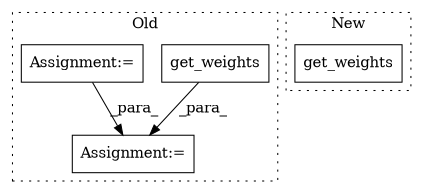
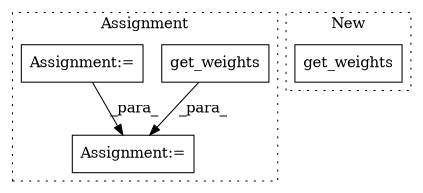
  digraph {
    node [a=32 l=13 shape=box]
    n1 [label=get_weights s=12060]
    n2 [a=7 l="77,2" label="Assignment:=" s="12130,12257"]
    n3 [a=7 l=1 label="Assignment:=" s=12095]
    n4 [label=get_weights s=12523]
    subgraph cluster_1 {
-     label=Old
+     label=Assignment
      style=dotted
      n1
      n2
      n3
    }
    subgraph cluster_2 {
      label=New
      style=dotted
      n4
    }
    n1 -> n2 [label=_para_]
    n3 -> n2 [label=_para_]
  }
